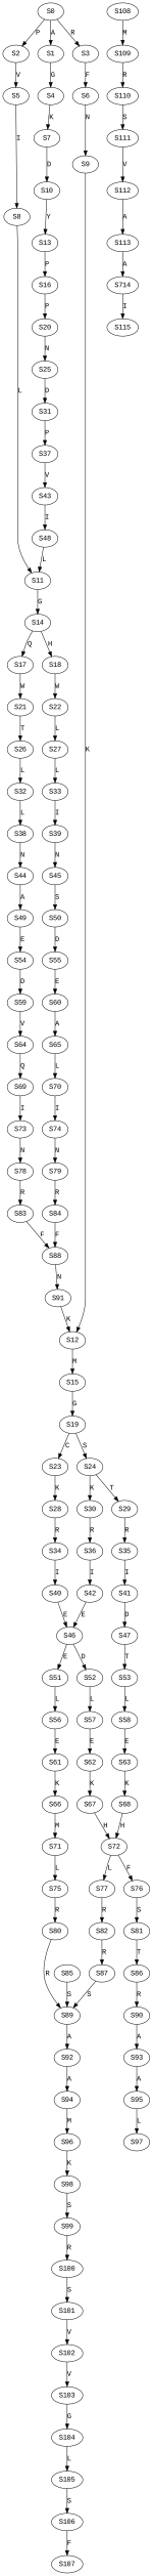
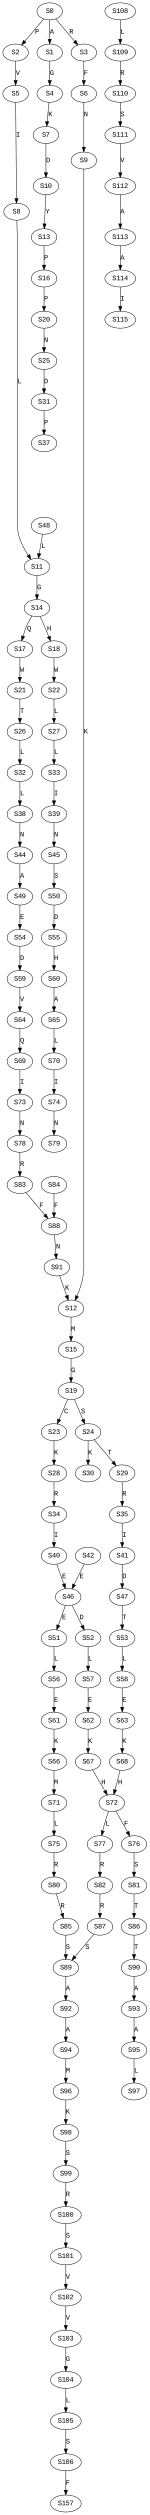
  strict digraph {
    fontname="Liberation Mono"
    node [fontname="Liberation Mono"]
    edge [fontname="Liberation Mono"]
    S0
    S1
    S2
    S3
    S4
    S5
    S6
    S7
    S8
    S9
    S10
    S11
    S12
    S13
    S14
    S15
    S16
    S17
    S18
    S19
    S20
    S21
    S22
    S23
    S24
    S25
    S26
    S27
    S28
    S29
    S30
    S31
    S32
    S33
    S34
    S35
-   S36
    S37
    S38
    S39
    S40
    S41
    S42
-   S43
    S44
    S45
    S46
    S47
    S48
    S49
    S50
    S51
    S52
    S53
    S54
    S55
    S56
    S57
    S58
    S59
    S60
    S61
    S62
    S63
    S64
    S65
    S66
    S67
    S68
    S69
    S70
    S71
    S72
    S73
    S74
    S75
    S76
    S77
    S78
    S79
    S80
    S81
    S82
    S83
    S84
    S85
    S86
    S87
    S88
    S89
    S90
    S91
    S92
    S93
    S94
    S95
    S96
    S97
    S98
    S99
    S100
    S101
    S102
    S103
    S104
    S105
    S106
-   S107
+   S107 [label=S157]
    S108
    S109
    S110
    S111
    S112
    S113
-   S114 [label=S714]
+   S114
    S115
    S0 -> S1 [label=A]
    S0 -> S2 [label=P]
    S0 -> S3 [label=R]
    S1 -> S4 [label=G]
    S2 -> S5 [label=V]
    S3 -> S6 [label=F]
    S4 -> S7 [label=K]
    S5 -> S8 [label=I]
    S6 -> S9 [label=N]
    S7 -> S10 [label=D]
    S8 -> S11 [label=L]
    S9 -> S12 [label=K]
    S10 -> S13 [label=Y]
    S11 -> S14 [label=G]
    S12 -> S15 [label=M]
    S13 -> S16 [label=P]
    S14 -> S17 [label=Q]
    S14 -> S18 [label=H]
    S15 -> S19 [label=G]
    S16 -> S20 [label=P]
    S17 -> S21 [label=W]
    S18 -> S22 [label=W]
    S19 -> S23 [label=C]
    S19 -> S24 [label=S]
    S20 -> S25 [label=N]
    S21 -> S26 [label=T]
    S22 -> S27 [label=L]
    S23 -> S28 [label=K]
    S24 -> S29 [label=T]
    S24 -> S30 [label=K]
    S25 -> S31 [label=D]
    S26 -> S32 [label=L]
    S27 -> S33 [label=L]
    S28 -> S34 [label=R]
    S29 -> S35 [label=R]
-   S30 -> S36 [label=R]
    S31 -> S37 [label=P]
    S32 -> S38 [label=L]
    S33 -> S39 [label=I]
    S34 -> S40 [label=I]
    S35 -> S41 [label=I]
-   S36 -> S42 [label=I]
-   S37 -> S43 [label=V]
    S38 -> S44 [label=N]
    S39 -> S45 [label=N]
    S40 -> S46 [label=E]
    S41 -> S47 [label=D]
    S42 -> S46 [label=E]
-   S43 -> S48 [label=I]
    S44 -> S49 [label=A]
    S45 -> S50 [label=S]
    S46 -> S51 [label=E]
    S46 -> S52 [label=D]
    S47 -> S53 [label=T]
    S48 -> S11 [label=L]
    S49 -> S54 [label=E]
    S50 -> S55 [label=D]
    S51 -> S56 [label=L]
    S52 -> S57 [label=L]
    S53 -> S58 [label=L]
    S54 -> S59 [label=D]
-   S55 -> S60 [label=E]
+   S55 -> S60 [label=H]
    S56 -> S61 [label=E]
    S57 -> S62 [label=E]
    S58 -> S63 [label=E]
    S59 -> S64 [label=V]
    S60 -> S65 [label=A]
    S61 -> S66 [label=K]
    S62 -> S67 [label=K]
    S63 -> S68 [label=K]
    S64 -> S69 [label=Q]
    S65 -> S70 [label=L]
    S66 -> S71 [label=M]
    S67 -> S72 [label=H]
    S68 -> S72 [label=H]
    S69 -> S73 [label=I]
    S70 -> S74 [label=I]
    S71 -> S75 [label=L]
    S72 -> S76 [label=F]
    S72 -> S77 [label=L]
    S73 -> S78 [label=N]
    S74 -> S79 [label=N]
    S75 -> S80 [label=R]
    S76 -> S81 [label=S]
    S77 -> S82 [label=R]
    S78 -> S83 [label=R]
-   S79 -> S84 [label=R]
-   S80 -> S89 [label=R]
+   S80 -> S85 [label=R]
    S81 -> S86 [label=T]
    S82 -> S87 [label=R]
    S83 -> S88 [label=F]
    S84 -> S88 [label=F]
    S85 -> S89 [label=S]
-   S86 -> S90 [label=R]
+   S86 -> S90 [label=T]
    S87 -> S89 [label=S]
    S88 -> S91 [label=N]
    S89 -> S92 [label=A]
    S90 -> S93 [label=A]
    S91 -> S12 [label=K]
    S92 -> S94 [label=A]
    S93 -> S95 [label=A]
    S94 -> S96 [label=M]
    S95 -> S97 [label=L]
    S96 -> S98 [label=K]
    S98 -> S99 [label=S]
    S99 -> S100 [label=R]
    S100 -> S101 [label=S]
    S101 -> S102 [label=V]
    S102 -> S103 [label=V]
    S103 -> S104 [label=G]
    S104 -> S105 [label=L]
    S105 -> S106 [label=S]
    S106 -> S107 [label=F]
-   S108 -> S109 [label=M]
+   S108 -> S109 [label=L]
    S109 -> S110 [label=R]
    S110 -> S111 [label=S]
    S111 -> S112 [label=V]
    S112 -> S113 [label=A]
    S113 -> S114 [label=A]
    S114 -> S115 [label=I]
  }
